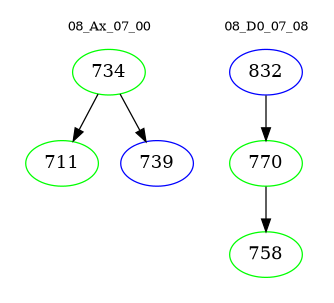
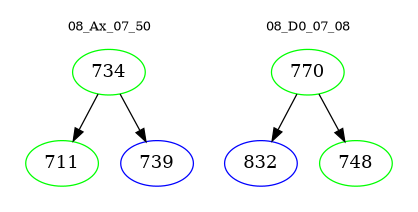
  digraph {
    node [color=green]
    edge [color=black]
    n1 [label=734]
    n2 [label=711]
    n3 [color=blue label=739]
    n4 [label=770]
    n5 [color=blue label=832]
-   n6 [label=758]
+   n6 [label=748]
    subgraph cluster_1 {
      color=white
      fontsize=10
-     label="08_Ax_07_00"
+     label="08_Ax_07_50"
      n1
      n2
      n3
    }
    subgraph cluster_2 {
      color=white
      fontsize=10
      label="08_D0_07_08"
      n4
      n5
      n6
    }
    n1 -> n2
    n1 -> n3
-   n5 -> n4
+   n4 -> n5
    n4 -> n6
  }
